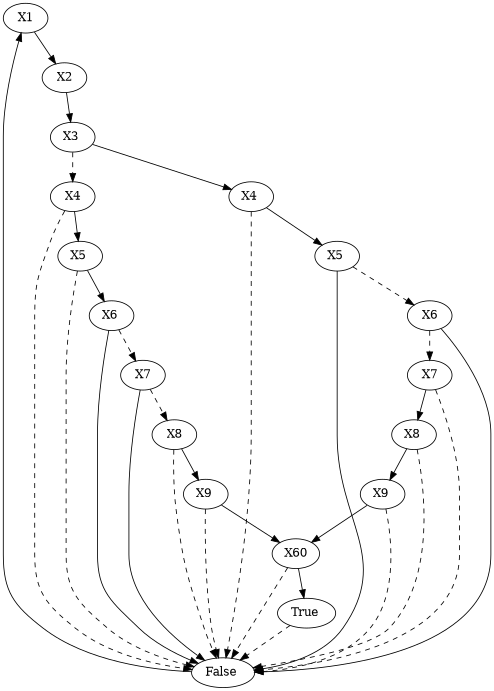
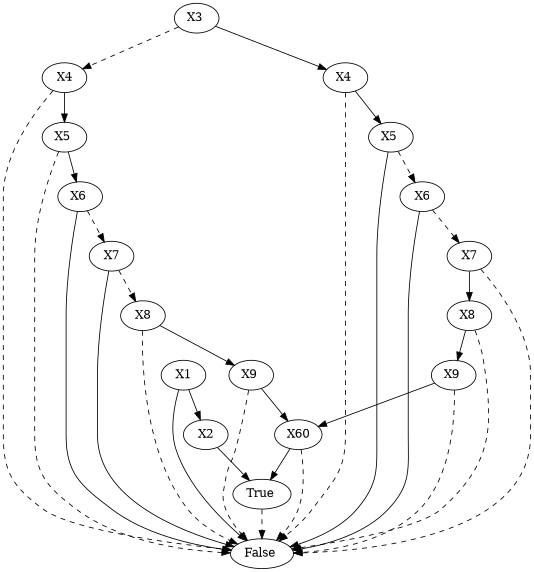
  digraph {
    edge [fontcolor=gray]
    n1 [label=X1]
    n2 [label=X2]
    n3 [label="False "]
    n4 [label="X3 "]
    n5 [label=X4]
    n6 [label="X4 "]
    n7 [label="X5 "]
    n8 [label="X5 "]
    n9 [label="X6 "]
    n10 [label=X7]
    n11 [label=X8]
    n12 [label="X9 "]
    n13 [label=X60]
    n14 [label="True "]
    n15 [label=X6]
    n16 [label=X7]
    n17 [label="X8 "]
    n18 [label="X9 "]
    n1 -> n2 [style=solid]
-   n3 -> n1
-   n2 -> n4
+   n1 -> n3
+   n2 -> n14
    n4 -> n5 [style=dashed]
    n4 -> n6
    n5 -> n3 [style=dashed]
    n5 -> n7
    n6 -> n3 [style=dashed]
    n6 -> n8
    n7 -> n3 [style=dashed]
    n7 -> n9
    n8 -> n3
    n8 -> n15 [style=dashed]
    n9 -> n3
    n9 -> n10 [style=dashed]
    n10 -> n3
    n10 -> n11 [style=dashed]
    n11 -> n3 [style=dashed]
    n11 -> n12
    n12 -> n3 [style=dashed]
    n12 -> n13
    n13 -> n3 [style=dashed]
    n13 -> n14
    n14 -> n3 [style=dashed]
    n15 -> n3
    n15 -> n16 [style=dashed]
    n16 -> n3 [style=dashed]
    n16 -> n17
    n17 -> n3 [style=dashed]
    n17 -> n18
    n18 -> n3 [style=dashed]
    n18 -> n13
  }
